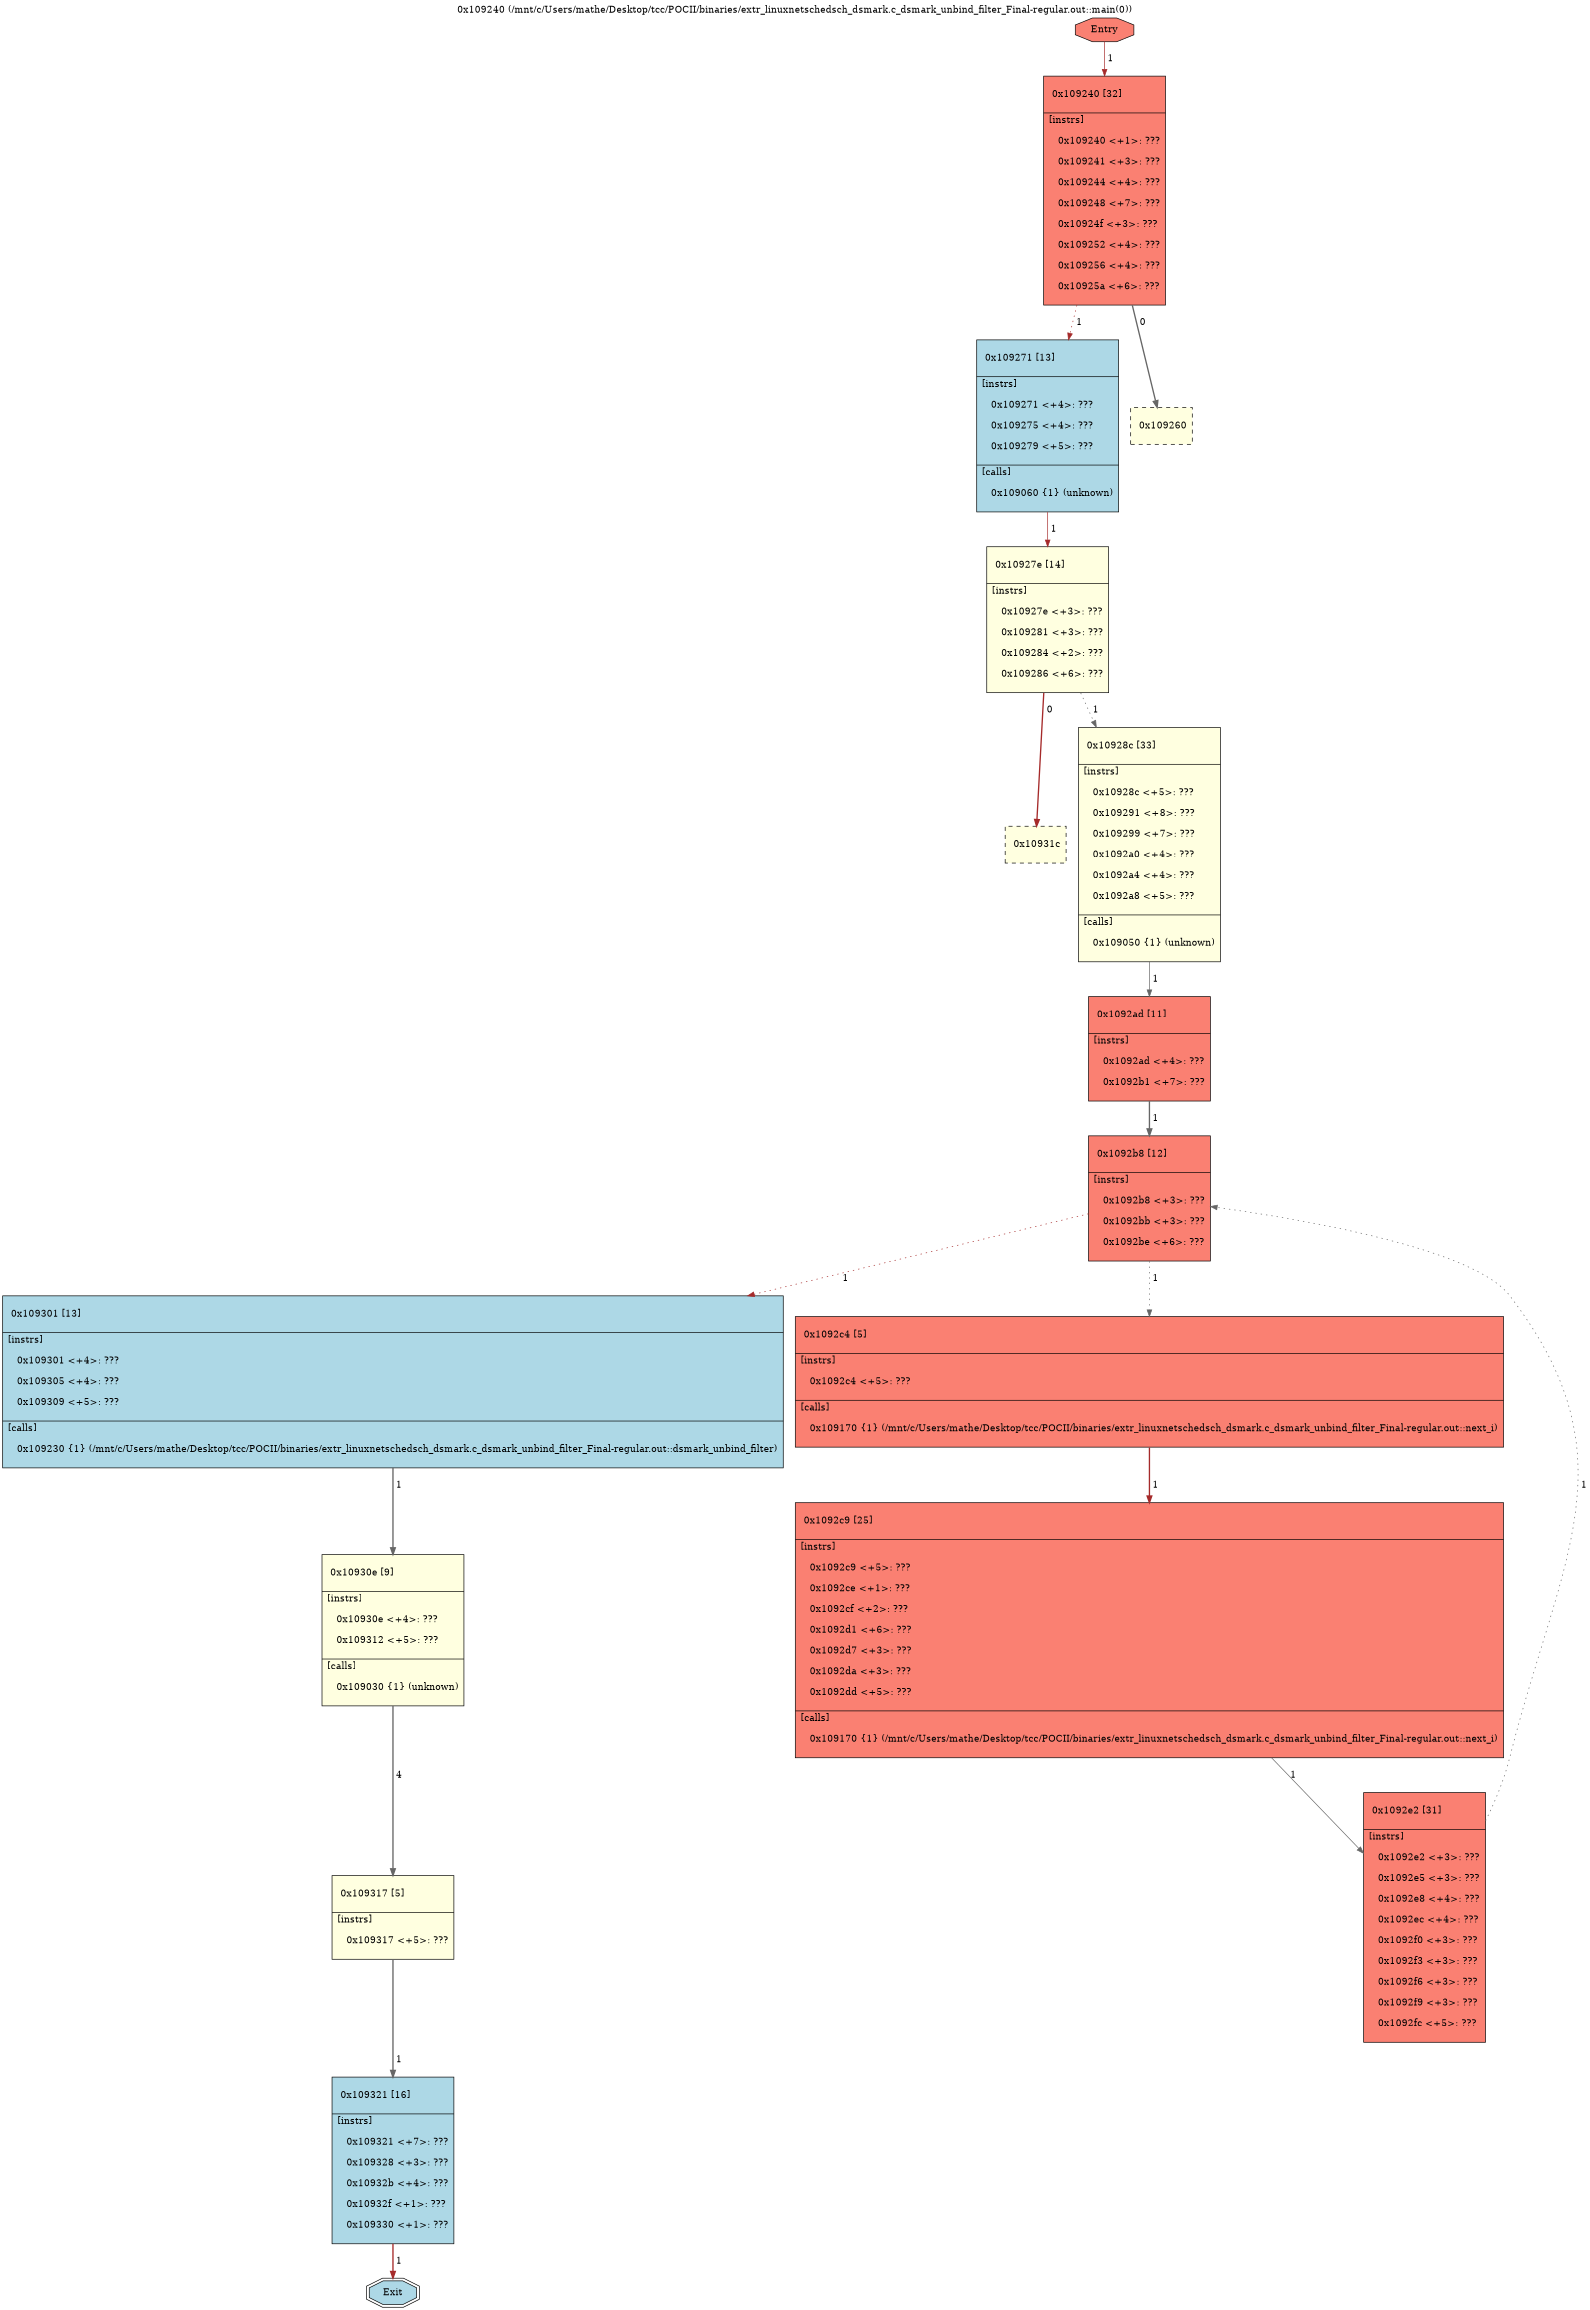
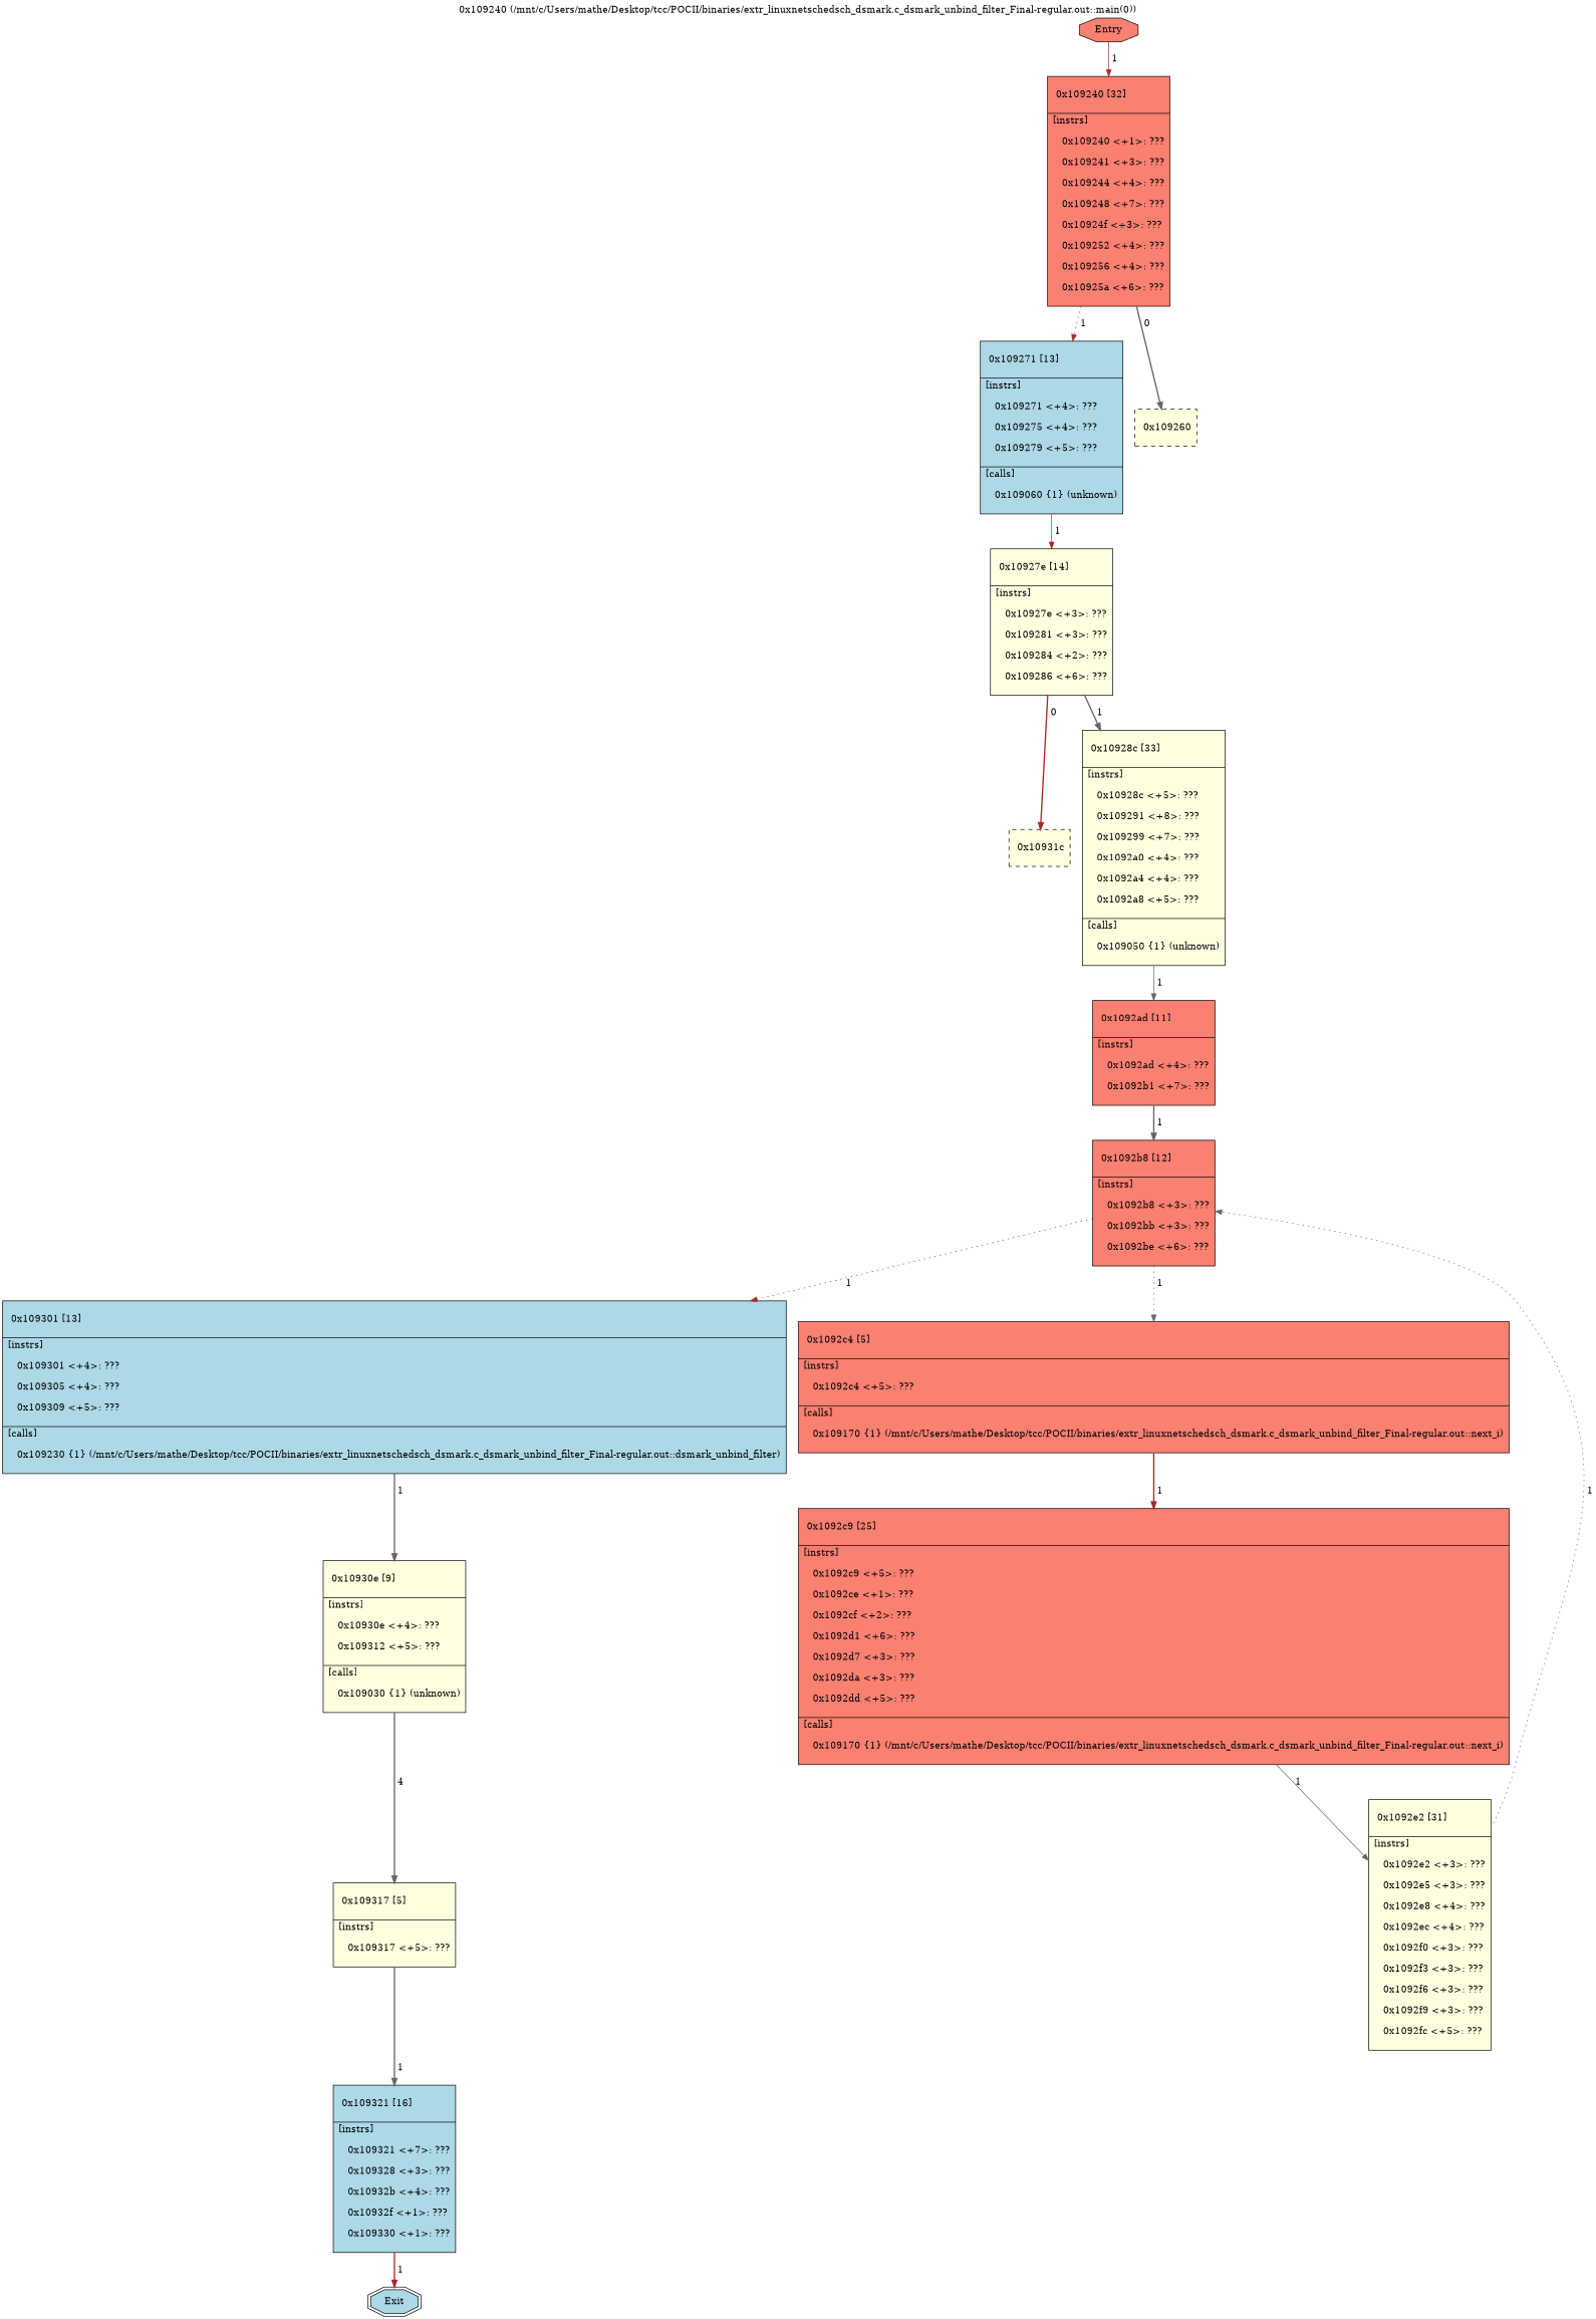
  digraph {
    label="0x109240 (/mnt/c/Users/mathe/Desktop/tcc/POCII/binaries/extr_linuxnetschedsch_dsmark.c_dsmark_unbind_filter_Final-regular.out::main(0))"
    labelloc=t
    node [fillcolor=lightyellow shape=record style=filled]
    edge [color=gray40 style=bold]
    Entry [fillcolor=salmon height=0.3 shape=octagon width=0.3]
    n2 [fillcolor=salmon label="{\n     0x109240 [32]\l\n     | [instrs]\l\n     &nbsp;&nbsp;0x109240 \<+1\>: ???\l\n     &nbsp;&nbsp;0x109241 \<+3\>: ???\l\n     &nbsp;&nbsp;0x109244 \<+4\>: ???\l\n     &nbsp;&nbsp;0x109248 \<+7\>: ???\l\n     &nbsp;&nbsp;0x10924f \<+3\>: ???\l\n     &nbsp;&nbsp;0x109252 \<+4\>: ???\l\n     &nbsp;&nbsp;0x109256 \<+4\>: ???\l\n     &nbsp;&nbsp;0x10925a \<+6\>: ???\l\n  }"]
    n3 [fillcolor=lightblue label="{\n     0x109271 [13]\l\n     | [instrs]\l\n     &nbsp;&nbsp;0x109271 \<+4\>: ???\l\n     &nbsp;&nbsp;0x109275 \<+4\>: ???\l\n     &nbsp;&nbsp;0x109279 \<+5\>: ???\l\n     | [calls]\l\n     &nbsp;&nbsp;0x109060 \{1\} (unknown)\l\n  }"]
    n4 [label="{\n     0x109260\l\n  }" style="dashed,filled"]
    n5 [label="{\n     0x10927e [14]\l\n     | [instrs]\l\n     &nbsp;&nbsp;0x10927e \<+3\>: ???\l\n     &nbsp;&nbsp;0x109281 \<+3\>: ???\l\n     &nbsp;&nbsp;0x109284 \<+2\>: ???\l\n     &nbsp;&nbsp;0x109286 \<+6\>: ???\l\n  }"]
    n6 [label="{\n     0x10931c\l\n  }" style="dashed,filled"]
    n7 [label="{\n     0x10928c [33]\l\n     | [instrs]\l\n     &nbsp;&nbsp;0x10928c \<+5\>: ???\l\n     &nbsp;&nbsp;0x109291 \<+8\>: ???\l\n     &nbsp;&nbsp;0x109299 \<+7\>: ???\l\n     &nbsp;&nbsp;0x1092a0 \<+4\>: ???\l\n     &nbsp;&nbsp;0x1092a4 \<+4\>: ???\l\n     &nbsp;&nbsp;0x1092a8 \<+5\>: ???\l\n     | [calls]\l\n     &nbsp;&nbsp;0x109050 \{1\} (unknown)\l\n  }"]
    n8 [fillcolor=salmon label="{\n     0x1092ad [11]\l\n     | [instrs]\l\n     &nbsp;&nbsp;0x1092ad \<+4\>: ???\l\n     &nbsp;&nbsp;0x1092b1 \<+7\>: ???\l\n  }"]
    n9 [fillcolor=salmon label="{\n     0x1092b8 [12]\l\n     | [instrs]\l\n     &nbsp;&nbsp;0x1092b8 \<+3\>: ???\l\n     &nbsp;&nbsp;0x1092bb \<+3\>: ???\l\n     &nbsp;&nbsp;0x1092be \<+6\>: ???\l\n  }"]
    Exit [fillcolor=lightblue height=0.3 peripheries=2 shape=octagon width=0.3]
    n11 [fillcolor=lightblue label="{\n     0x109301 [13]\l\n     | [instrs]\l\n     &nbsp;&nbsp;0x109301 \<+4\>: ???\l\n     &nbsp;&nbsp;0x109305 \<+4\>: ???\l\n     &nbsp;&nbsp;0x109309 \<+5\>: ???\l\n     | [calls]\l\n     &nbsp;&nbsp;0x109230 \{1\} (/mnt/c/Users/mathe/Desktop/tcc/POCII/binaries/extr_linuxnetschedsch_dsmark.c_dsmark_unbind_filter_Final-regular.out::dsmark_unbind_filter)\l\n  }"]
    n12 [fillcolor=salmon label="{\n     0x1092c4 [5]\l\n     | [instrs]\l\n     &nbsp;&nbsp;0x1092c4 \<+5\>: ???\l\n     | [calls]\l\n     &nbsp;&nbsp;0x109170 \{1\} (/mnt/c/Users/mathe/Desktop/tcc/POCII/binaries/extr_linuxnetschedsch_dsmark.c_dsmark_unbind_filter_Final-regular.out::next_i)\l\n  }"]
    n13 [label="{\n     0x10930e [9]\l\n     | [instrs]\l\n     &nbsp;&nbsp;0x10930e \<+4\>: ???\l\n     &nbsp;&nbsp;0x109312 \<+5\>: ???\l\n     | [calls]\l\n     &nbsp;&nbsp;0x109030 \{1\} (unknown)\l\n  }"]
    n14 [fillcolor=salmon label="{\n     0x1092c9 [25]\l\n     | [instrs]\l\n     &nbsp;&nbsp;0x1092c9 \<+5\>: ???\l\n     &nbsp;&nbsp;0x1092ce \<+1\>: ???\l\n     &nbsp;&nbsp;0x1092cf \<+2\>: ???\l\n     &nbsp;&nbsp;0x1092d1 \<+6\>: ???\l\n     &nbsp;&nbsp;0x1092d7 \<+3\>: ???\l\n     &nbsp;&nbsp;0x1092da \<+3\>: ???\l\n     &nbsp;&nbsp;0x1092dd \<+5\>: ???\l\n     | [calls]\l\n     &nbsp;&nbsp;0x109170 \{1\} (/mnt/c/Users/mathe/Desktop/tcc/POCII/binaries/extr_linuxnetschedsch_dsmark.c_dsmark_unbind_filter_Final-regular.out::next_i)\l\n  }"]
    n15 [label="{\n     0x109317 [5]\l\n     | [instrs]\l\n     &nbsp;&nbsp;0x109317 \<+5\>: ???\l\n  }"]
-   n16 [fillcolor=salmon label="{\n     0x1092e2 [31]\l\n     | [instrs]\l\n     &nbsp;&nbsp;0x1092e2 \<+3\>: ???\l\n     &nbsp;&nbsp;0x1092e5 \<+3\>: ???\l\n     &nbsp;&nbsp;0x1092e8 \<+4\>: ???\l\n     &nbsp;&nbsp;0x1092ec \<+4\>: ???\l\n     &nbsp;&nbsp;0x1092f0 \<+3\>: ???\l\n     &nbsp;&nbsp;0x1092f3 \<+3\>: ???\l\n     &nbsp;&nbsp;0x1092f6 \<+3\>: ???\l\n     &nbsp;&nbsp;0x1092f9 \<+3\>: ???\l\n     &nbsp;&nbsp;0x1092fc \<+5\>: ???\l\n  }"]
+   n16 [label="{\n     0x1092e2 [31]\l\n     | [instrs]\l\n     &nbsp;&nbsp;0x1092e2 \<+3\>: ???\l\n     &nbsp;&nbsp;0x1092e5 \<+3\>: ???\l\n     &nbsp;&nbsp;0x1092e8 \<+4\>: ???\l\n     &nbsp;&nbsp;0x1092ec \<+4\>: ???\l\n     &nbsp;&nbsp;0x1092f0 \<+3\>: ???\l\n     &nbsp;&nbsp;0x1092f3 \<+3\>: ???\l\n     &nbsp;&nbsp;0x1092f6 \<+3\>: ???\l\n     &nbsp;&nbsp;0x1092f9 \<+3\>: ???\l\n     &nbsp;&nbsp;0x1092fc \<+5\>: ???\l\n  }"]
    n17 [fillcolor=lightblue label="{\n     0x109321 [16]\l\n     | [instrs]\l\n     &nbsp;&nbsp;0x109321 \<+7\>: ???\l\n     &nbsp;&nbsp;0x109328 \<+3\>: ???\l\n     &nbsp;&nbsp;0x10932b \<+4\>: ???\l\n     &nbsp;&nbsp;0x10932f \<+1\>: ???\l\n     &nbsp;&nbsp;0x109330 \<+1\>: ???\l\n  }"]
    Entry -> n2 [color=brown label=" 1" style=solid]
    n2 -> n3 [color=brown label=" 1" style=dotted]
    n2 -> n4 [label=" 0"]
    n3 -> n5 [color=brown label=" 1" style=solid]
    n5 -> n6 [color=brown label=" 0"]
-   n5 -> n7 [label=" 1" style=dotted]
+   n5 -> n7 [label=" 1"]
    n7 -> n8 [label=" 1" style=solid]
    n8 -> n9 [label=" 1"]
    n9 -> n11 [color=brown label=" 1" style=dotted]
    n9 -> n12 [label=" 1" style=dotted]
    n11 -> n13 [label=" 1"]
    n12 -> n14 [color=brown label=" 1"]
    n13 -> n15 [label=" 4"]
    n14 -> n16 [label=" 1" style=solid]
    n15 -> n17 [label=" 1"]
    n16 -> n9 [label=" 1" style=dotted]
    n17 -> Exit [color=brown label=" 1"]
  }
